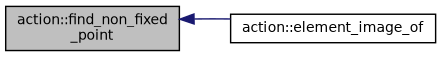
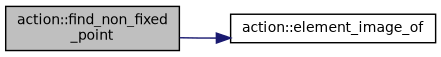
  digraph {
    rankdir=LR
    node [color=black fontname=Helvetica fontsize=10 shape=record style=filled]
    n1 [fillcolor=grey75 fontcolor=black height=0.2 label="action::find_non_fixed\l_point" width=0.4]
    n2 [fillcolor=white height=0.2 label="action::element_image_of" width=0.4]
-   n2 -> n1 [color=midnightblue fontname=Helvetica fontsize=10 labelfontname=Helvetica labelfontsize=10 style=solid]
+   n1 -> n2 [color=midnightblue fontname=Helvetica fontsize=10 labelfontname=Helvetica labelfontsize=10 style=solid]
  }
